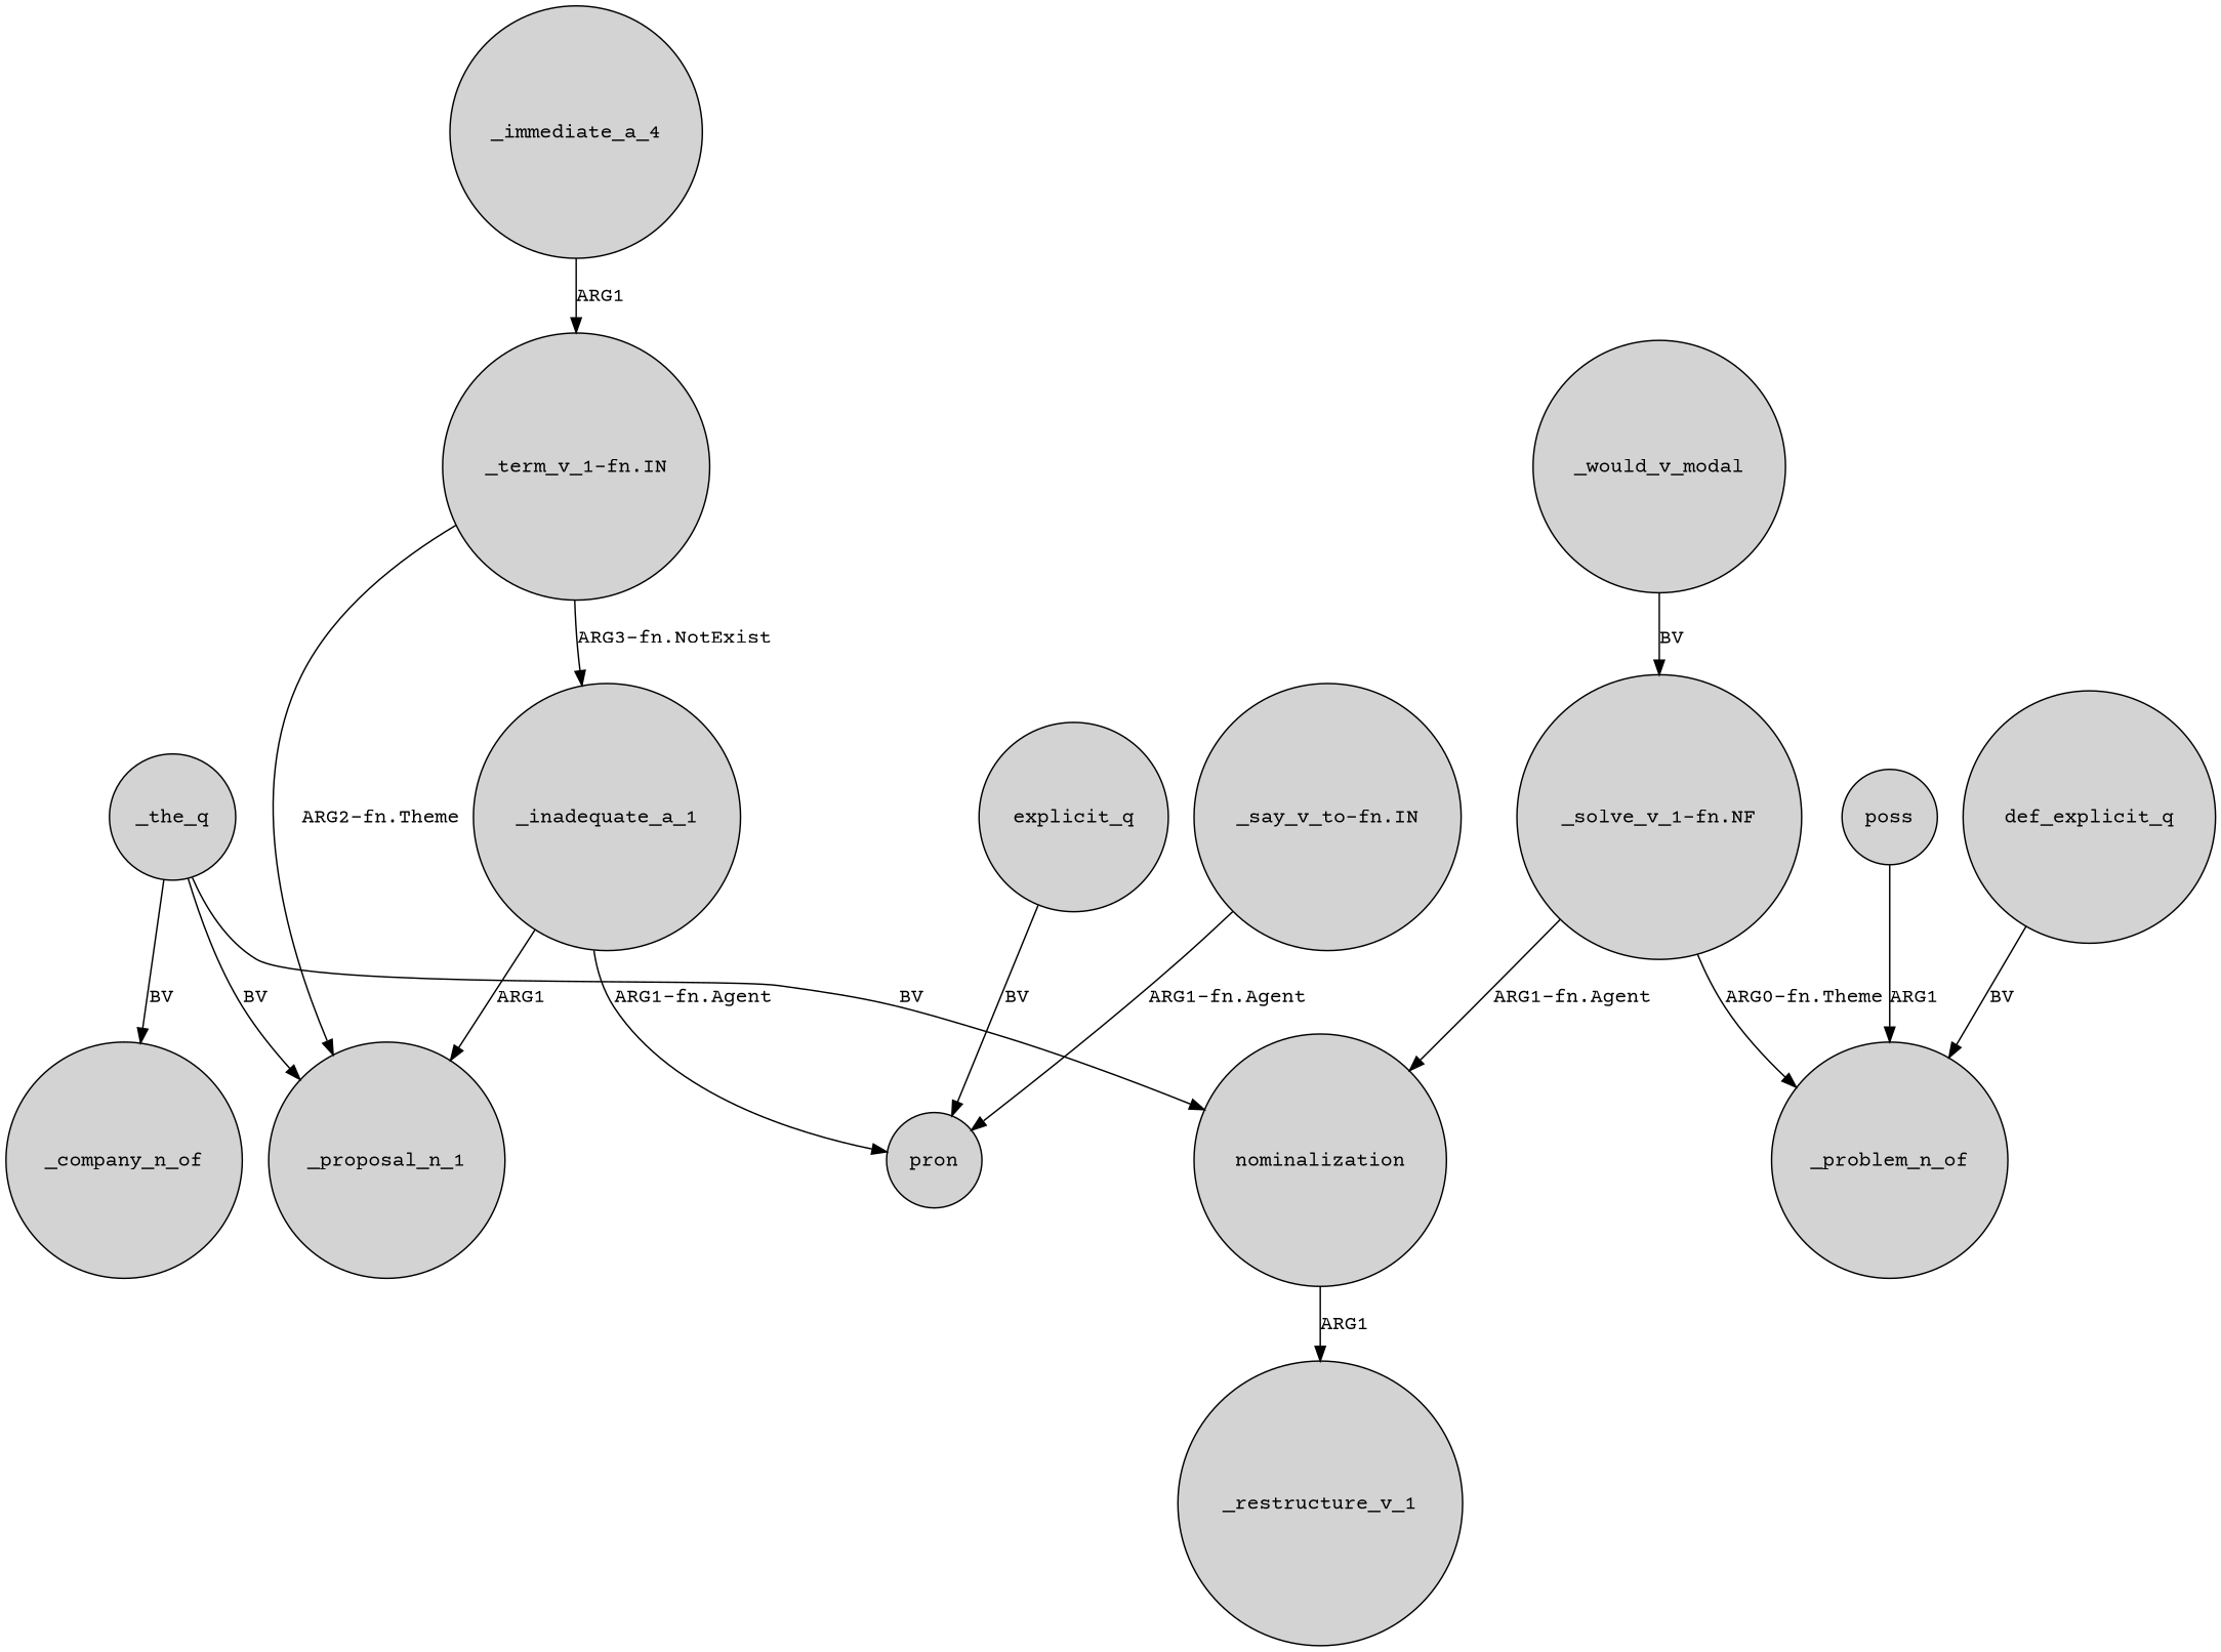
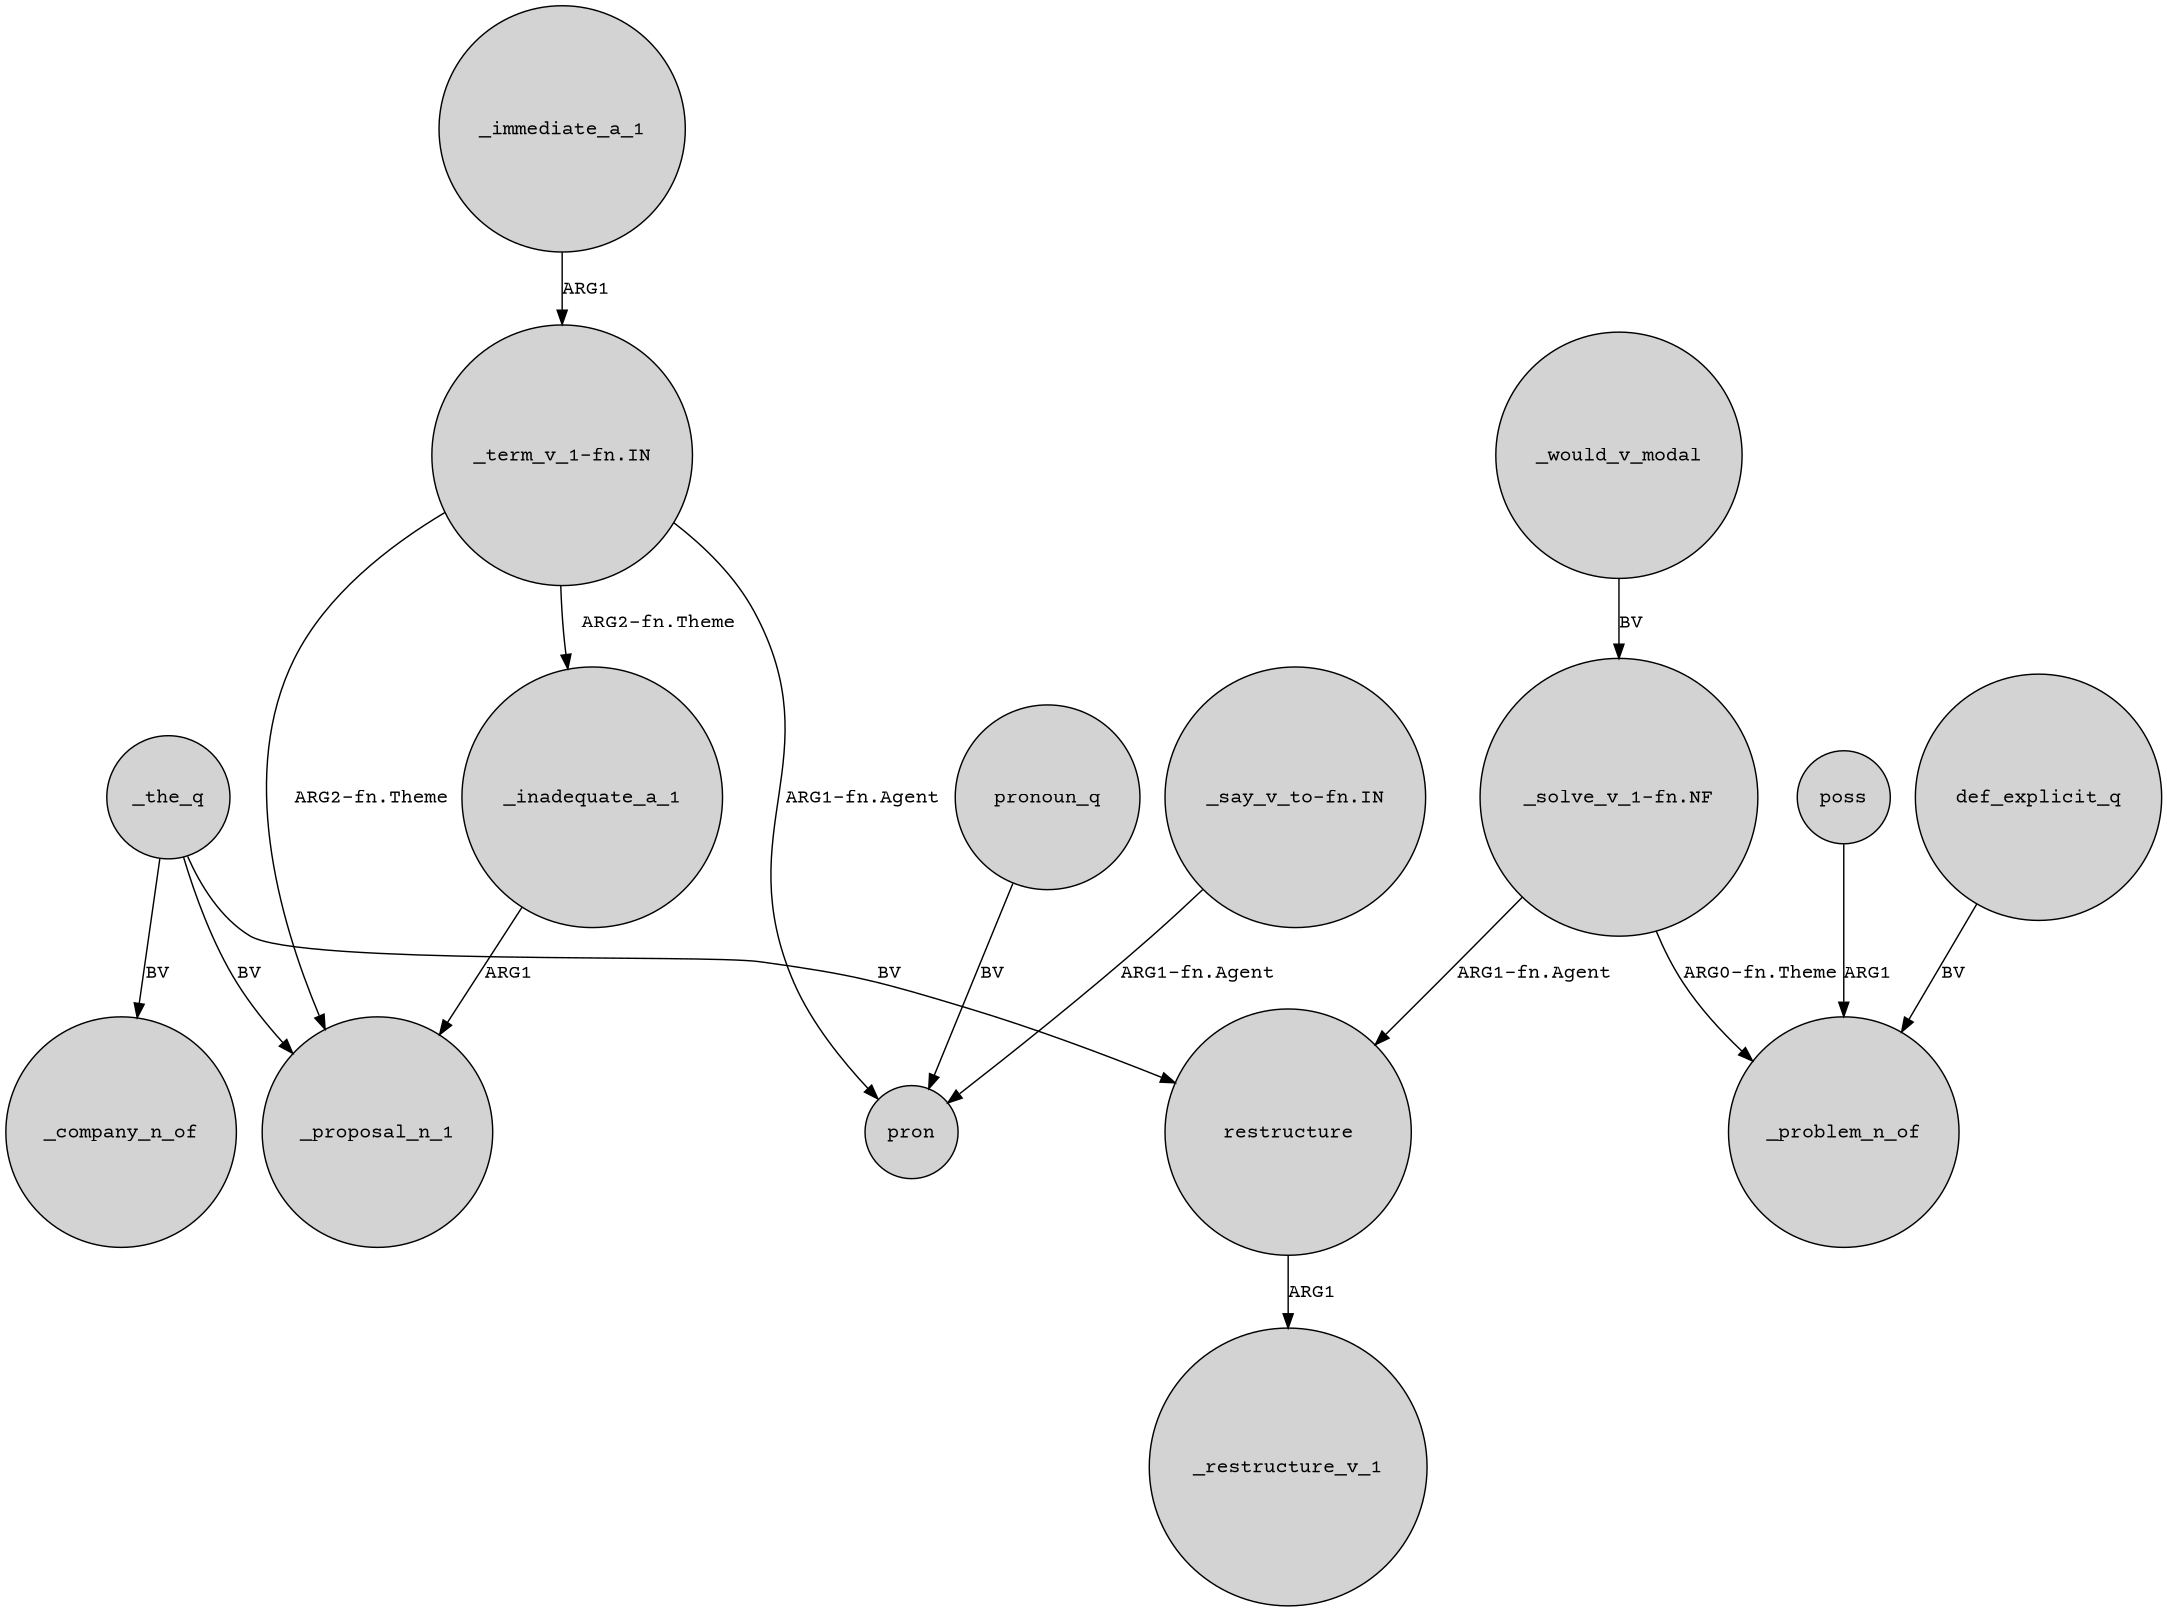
  digraph {
    fontname="Courier Prime"
    node [fontname="Courier Prime" shape=circle style=filled]
    edge [fontname="Courier Prime"]
    _would_v_modal
    "_solve_v_1-fn.NF"
-   nominalization
+   nominalization [label=restructure]
    _problem_n_of
    _the_q
    _proposal_n_1
    _company_n_of
    _restructure_v_1
-   _immediate_a_1 [label=_immediate_a_4]
+   _immediate_a_1
    "_term_v_1-fn.IN"
    pron
    _inadequate_a_1
    poss
-   pronoun_q [label=explicit_q]
+   pronoun_q
    def_explicit_q
    "_say_v_to-fn.IN"
    _would_v_modal -> "_solve_v_1-fn.NF" [label=BV]
    "_solve_v_1-fn.NF" -> nominalization [label="ARG1-fn.Agent"]
    "_solve_v_1-fn.NF" -> _problem_n_of [label="ARG0-fn.Theme"]
    nominalization -> _restructure_v_1 [label=ARG1]
    _the_q -> nominalization [label=BV]
    _the_q -> _proposal_n_1 [label=BV]
    _the_q -> _company_n_of [label=BV]
    _immediate_a_1 -> "_term_v_1-fn.IN" [label=ARG1]
    "_term_v_1-fn.IN" -> _proposal_n_1 [label="ARG2-fn.Theme"]
-   _inadequate_a_1 -> pron [label="ARG1-fn.Agent"]
-   "_term_v_1-fn.IN" -> _inadequate_a_1 [label="ARG3-fn.NotExist"]
+   "_term_v_1-fn.IN" -> pron [label="ARG1-fn.Agent"]
+   "_term_v_1-fn.IN" -> _inadequate_a_1 [label="ARG2-fn.Theme"]
    _inadequate_a_1 -> _proposal_n_1 [label=ARG1]
    poss -> _problem_n_of [label=ARG1]
    pronoun_q -> pron [label=BV]
    def_explicit_q -> _problem_n_of [label=BV]
    "_say_v_to-fn.IN" -> pron [label="ARG1-fn.Agent"]
  }
